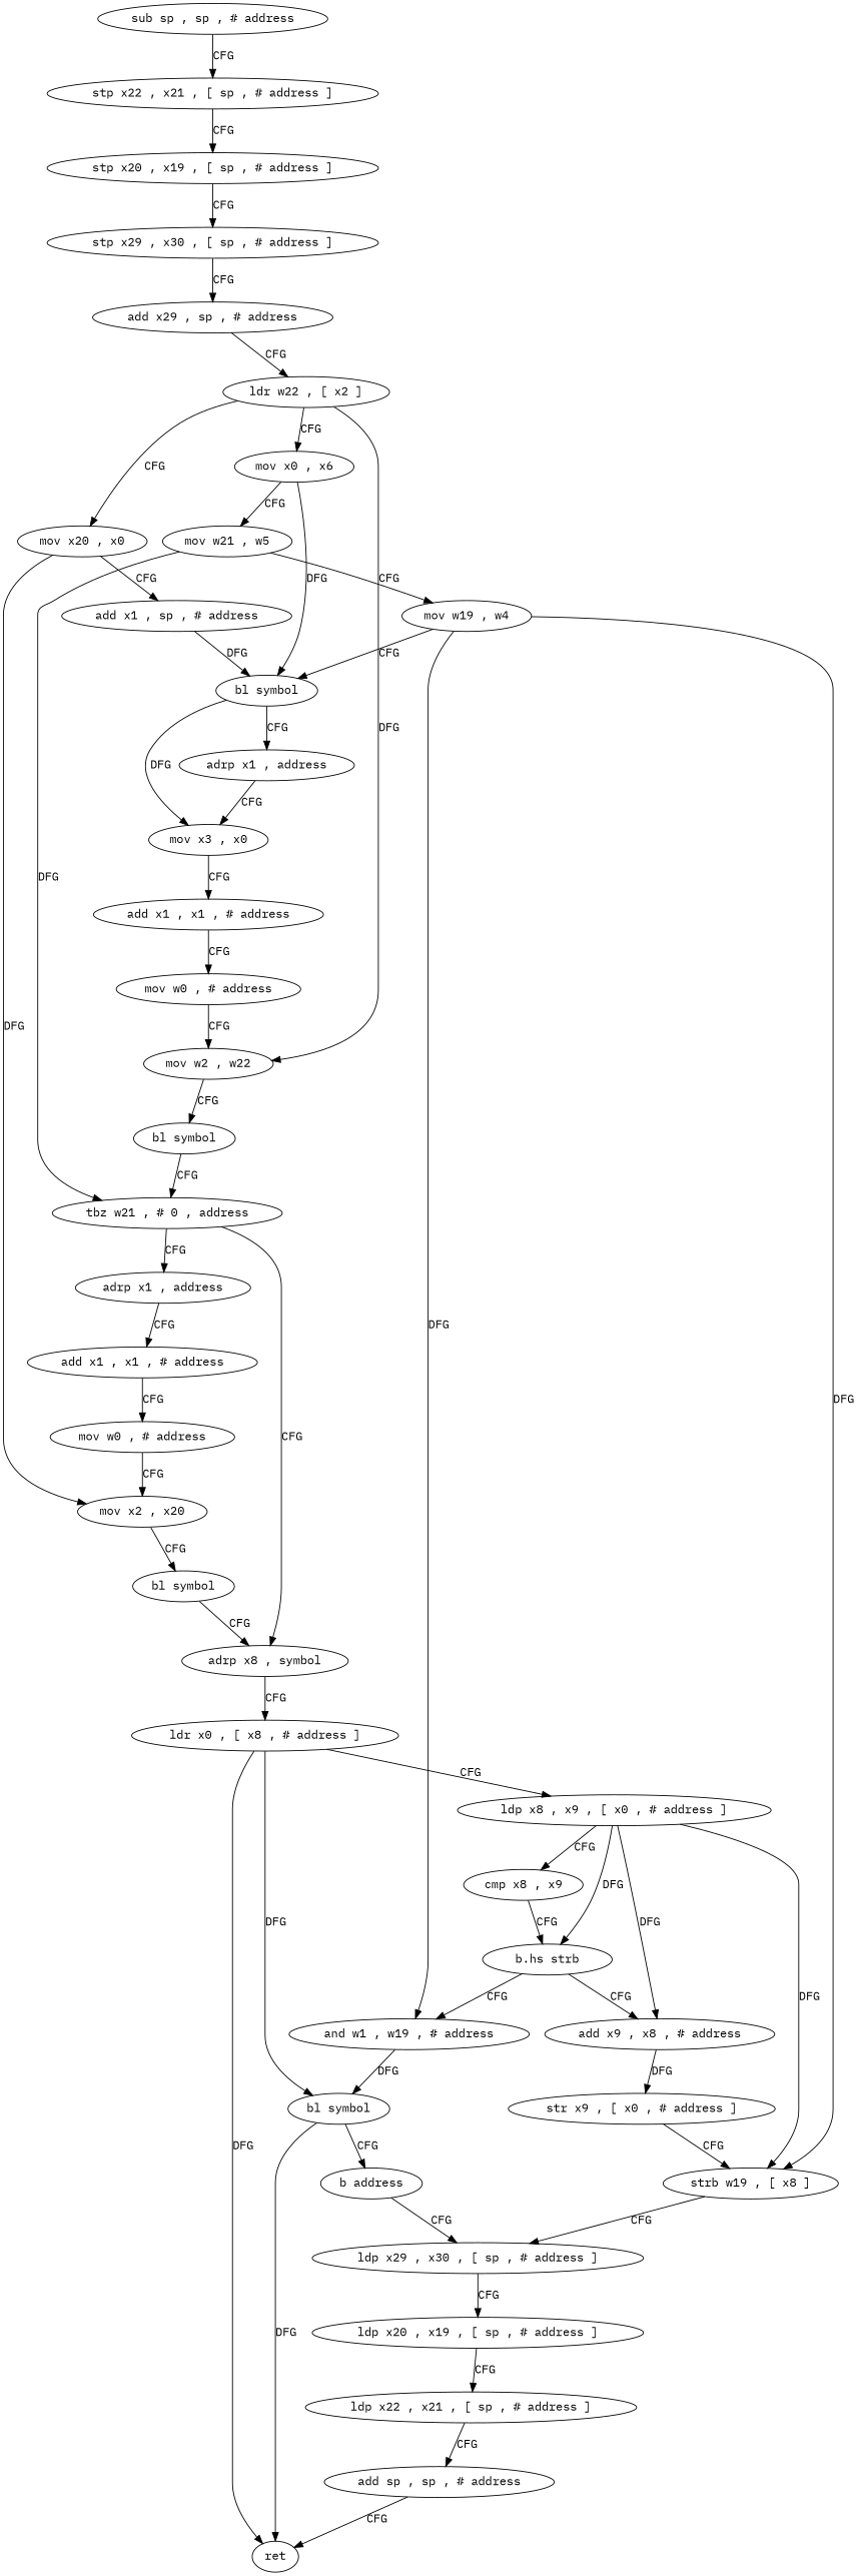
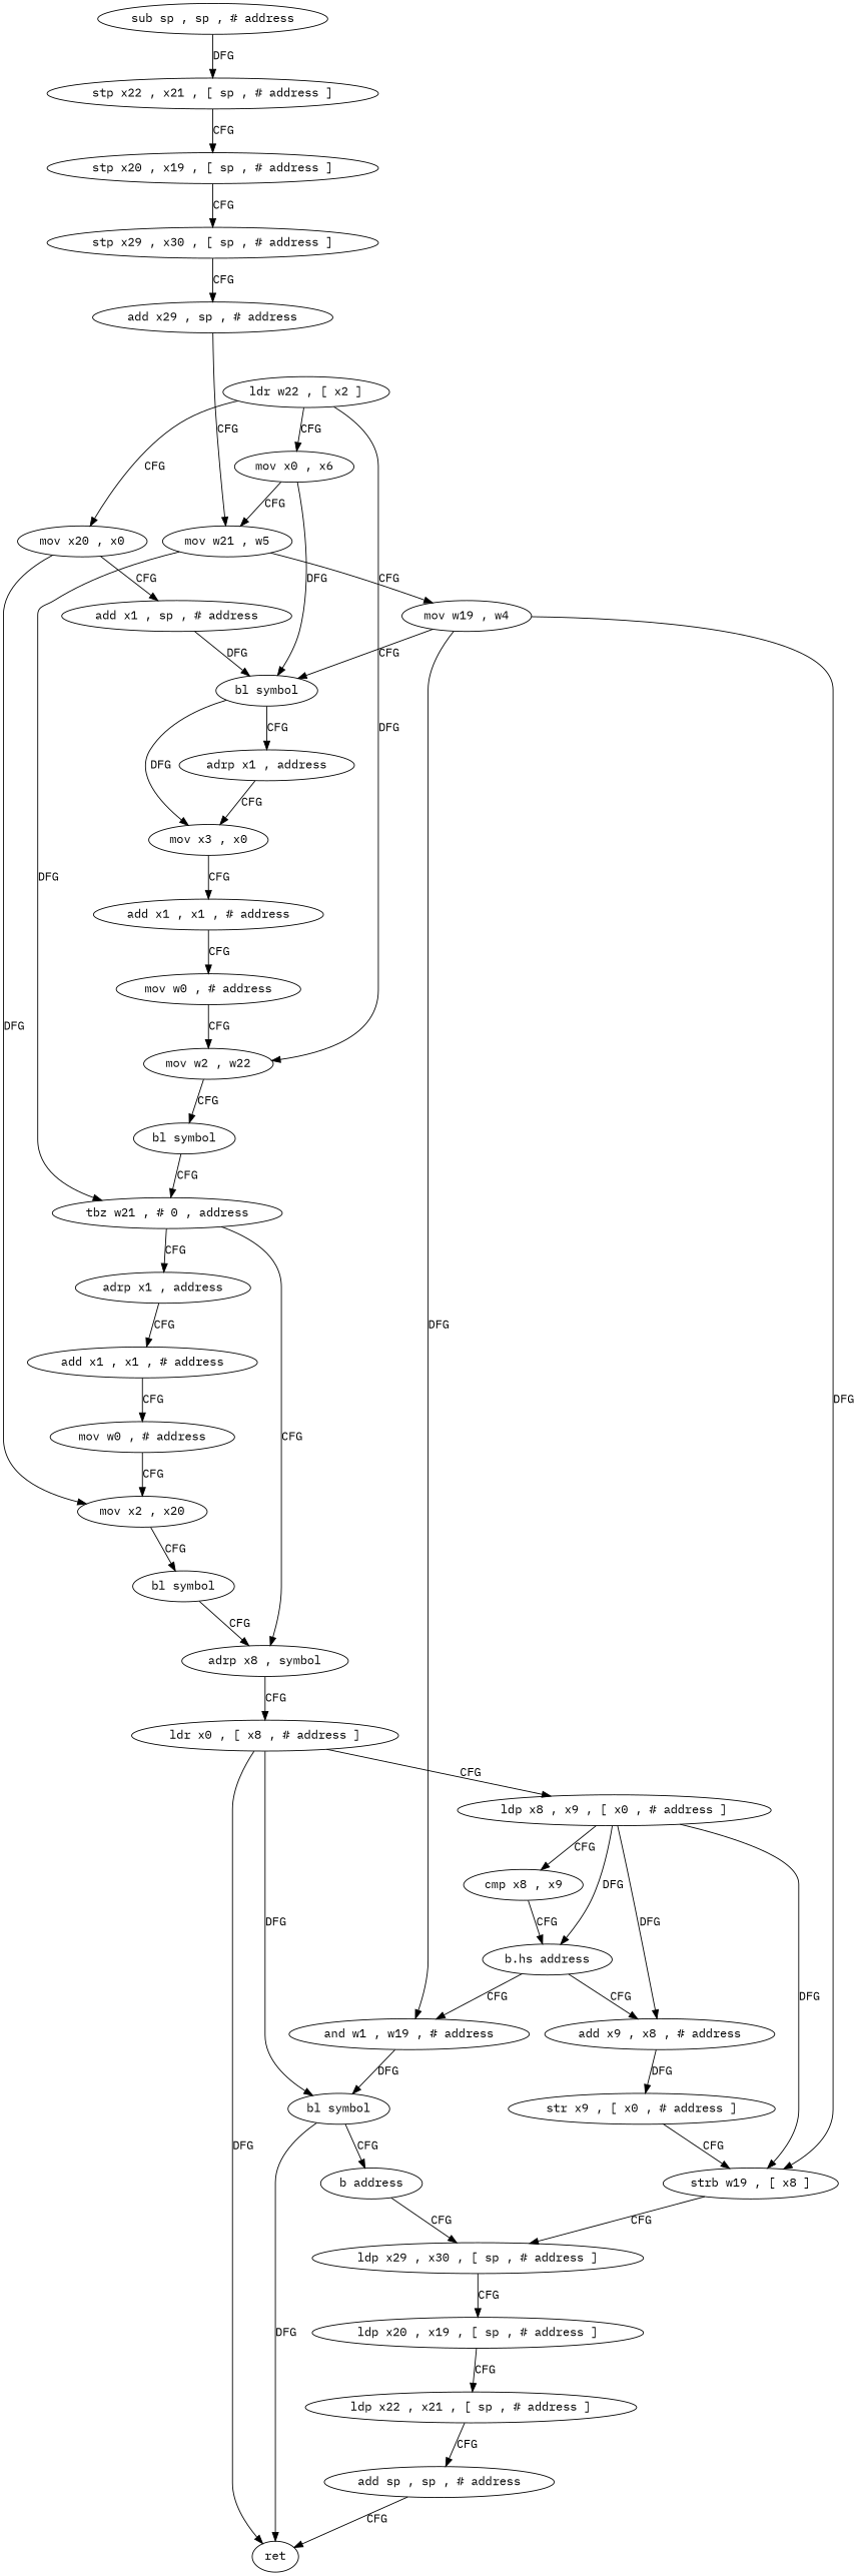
  digraph {
    fontname="IBM Plex Mono"
    node [fontname="IBM Plex Mono"]
    edge [fontname="IBM Plex Mono"]
    n1 [label="sub sp , sp , # address"]
    n2 [label="stp x22 , x21 , [ sp , # address ]"]
    n3 [label="stp x20 , x19 , [ sp , # address ]"]
    n4 [label="stp x29 , x30 , [ sp , # address ]"]
    n5 [label="add x29 , sp , # address"]
    n6 [label="ldr w22 , [ x2 ]"]
    n7 [label="mov x20 , x0"]
    n8 [label="mov w2 , w22"]
    n9 [label="mov x0 , x6"]
    n10 [label="add x1 , sp , # address"]
    n11 [label="mov x2 , x20"]
    n12 [label="bl symbol"]
    n13 [label="bl symbol"]
    n14 [label="bl symbol"]
    n15 [label="mov w21 , w5"]
    n16 [label="adrp x1 , address"]
    n17 [label="mov x3 , x0"]
    n18 [label="mov w19 , w4"]
    n19 [label="tbz w21 , # 0 , address"]
    n20 [label="and w1 , w19 , # address"]
    n21 [label="strb w19 , [ x8 ]"]
    n22 [label="adrp x8 , symbol"]
    n23 [label="adrp x1 , address"]
    n24 [label="bl symbol"]
    n25 [label="ldp x29 , x30 , [ sp , # address ]"]
    n26 [label="add x1 , x1 , # address"]
    n27 [label="mov w0 , # address"]
    n28 [label="ldr x0 , [ x8 , # address ]"]
    n29 [label="add x1 , x1 , # address"]
    n30 [label="ldp x8 , x9 , [ x0 , # address ]"]
    n31 [label=ret]
    n32 [label="mov w0 , # address"]
    n33 [label="cmp x8 , x9"]
-   n34 [label="b.hs strb"]
+   n34 [label="b.hs address"]
    n35 [label="add x9 , x8 , # address"]
    n36 [label="b address"]
    n37 [label="str x9 , [ x0 , # address ]"]
    n38 [label="ldp x20 , x19 , [ sp , # address ]"]
    n39 [label="ldp x22 , x21 , [ sp , # address ]"]
    n40 [label="add sp , sp , # address"]
-   n1 -> n2 [label=CFG]
+   n1 -> n2 [label=DFG]
    n2 -> n3 [label=CFG]
    n3 -> n4 [label=CFG]
    n4 -> n5 [label=CFG]
-   n5 -> n6 [label=CFG]
+   n5 -> n15 [label=CFG]
    n6 -> n7 [label=CFG]
    n6 -> n8 [label=DFG]
    n6 -> n9 [label=CFG]
    n7 -> n10 [label=CFG]
    n7 -> n11 [label=DFG]
    n8 -> n12 [label=CFG]
    n9 -> n13 [label=DFG]
    n9 -> n15 [label=CFG]
    n10 -> n13 [label=DFG]
    n11 -> n14 [label=CFG]
    n12 -> n19 [label=CFG]
    n13 -> n16 [label=CFG]
    n13 -> n17 [label=DFG]
    n14 -> n22 [label=CFG]
    n15 -> n18 [label=CFG]
    n15 -> n19 [label=DFG]
    n16 -> n17 [label=CFG]
    n17 -> n26 [label=CFG]
    n18 -> n13 [label=CFG]
    n18 -> n20 [label=DFG]
    n18 -> n21 [label=DFG]
    n19 -> n22 [label=CFG]
    n19 -> n23 [label=CFG]
    n20 -> n24 [label=DFG]
    n21 -> n25 [label=CFG]
    n22 -> n28 [label=CFG]
    n23 -> n29 [label=CFG]
    n24 -> n31 [label=DFG]
    n24 -> n36 [label=CFG]
    n25 -> n38 [label=CFG]
    n26 -> n27 [label=CFG]
    n27 -> n8 [label=CFG]
    n28 -> n24 [label=DFG]
    n28 -> n30 [label=CFG]
    n28 -> n31 [label=DFG]
    n29 -> n32 [label=CFG]
    n30 -> n21 [label=DFG]
    n30 -> n33 [label=CFG]
    n30 -> n34 [label=DFG]
    n30 -> n35 [label=DFG]
    n32 -> n11 [label=CFG]
    n33 -> n34 [label=CFG]
    n34 -> n20 [label=CFG]
    n34 -> n35 [label=CFG]
    n35 -> n37 [label=DFG]
    n36 -> n25 [label=CFG]
    n37 -> n21 [label=CFG]
    n38 -> n39 [label=CFG]
    n39 -> n40 [label=CFG]
    n40 -> n31 [label=CFG]
  }
